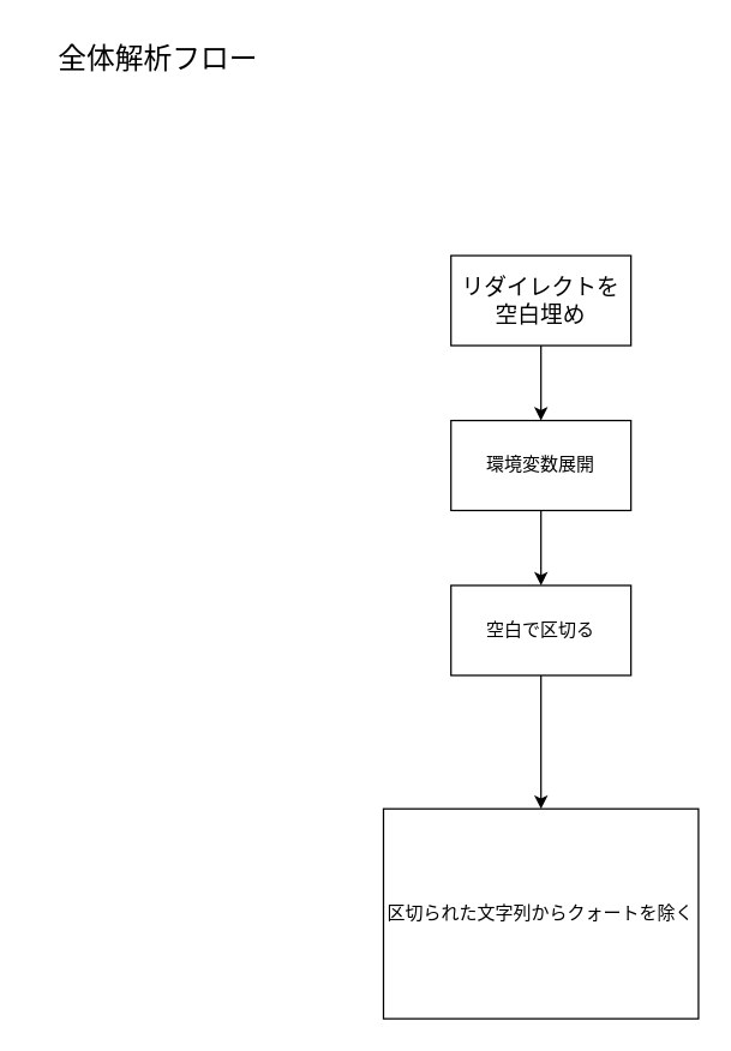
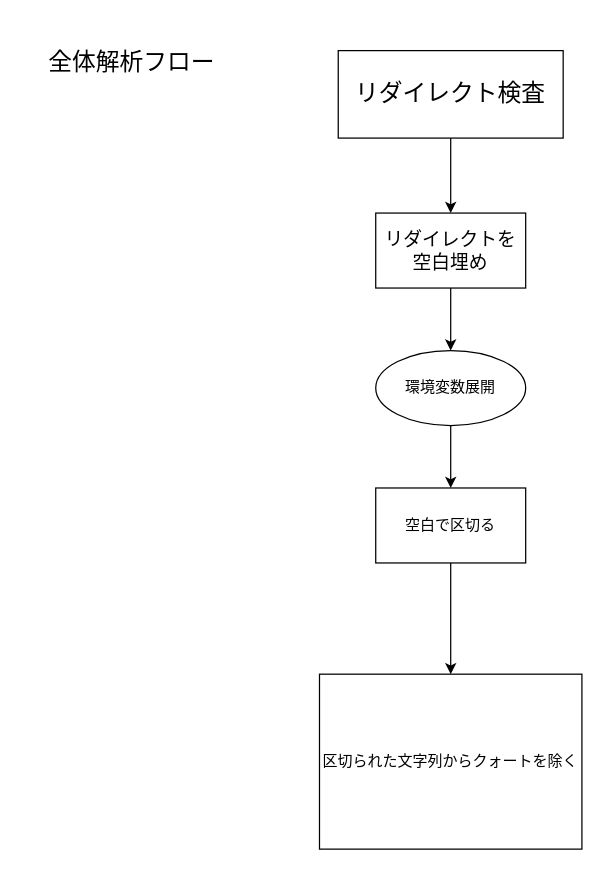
  <mxCell id="0" />
  <mxCell id="1" parent="0" />
- <mxCell id="2" value="全体解析フロー" style="text;html=1;strokeColor=none;fillColor=none;align=center;verticalAlign=middle;whiteSpace=wrap;rounded=0;fontSize=19;" parent="1" vertex="1"><mxGeometry x="20" y="10" width="170" height="60" as="geometry" /></mxCell>
+ <mxCell id="2" value="全体解析フロー" style="text;html=1;strokeColor=none;fillColor=none;align=center;verticalAlign=middle;whiteSpace=wrap;rounded=0;fontSize=19;" parent="1" vertex="1"><mxGeometry x="20" y="20" width="170" height="60" as="geometry" /></mxCell>
+ <mxCell id="3" style="edgeStyle=orthogonalEdgeStyle;rounded=0;orthogonalLoop=1;jettySize=auto;html=1;entryX=0.5;entryY=0;entryDx=0;entryDy=0;fontSize=15;" parent="1" source="4" target="6" edge="1"><mxGeometry relative="1" as="geometry" /></mxCell>
+ <mxCell id="4" value="リダイレクト検査" style="rounded=0;whiteSpace=wrap;html=1;fontSize=19;" parent="1" vertex="1"><mxGeometry x="270" y="40" width="180" height="70" as="geometry" /></mxCell>
  <mxCell id="5" style="edgeStyle=orthogonalEdgeStyle;rounded=0;orthogonalLoop=1;jettySize=auto;html=1;entryX=0.5;entryY=0;entryDx=0;entryDy=0;fontSize=12;" parent="1" source="6" target="8" edge="1"><mxGeometry relative="1" as="geometry" /></mxCell>
  <mxCell id="6" value="リダイレクトを空白埋め" style="rounded=0;whiteSpace=wrap;html=1;fontSize=15;" parent="1" vertex="1"><mxGeometry x="300" y="170" width="120" height="60" as="geometry" /></mxCell>
  <mxCell id="7" style="edgeStyle=orthogonalEdgeStyle;rounded=0;orthogonalLoop=1;jettySize=auto;html=1;entryX=0.5;entryY=0;entryDx=0;entryDy=0;fontSize=12;" parent="1" source="8" target="10" edge="1"><mxGeometry relative="1" as="geometry" /></mxCell>
- <mxCell id="8" value="環境変数展開" style="rounded=0;whiteSpace=wrap;html=1;fontSize=12;" parent="1" vertex="1"><mxGeometry x="300" y="280" width="120" height="60" as="geometry" /></mxCell>
+ <mxCell id="8" value="環境変数展開" style="ellipse;whiteSpace=wrap;html=1;fontSize=12;" parent="1" vertex="1"><mxGeometry x="300" y="280" width="120" height="60" as="geometry" /></mxCell>
  <mxCell id="9" style="edgeStyle=orthogonalEdgeStyle;rounded=0;orthogonalLoop=1;jettySize=auto;html=1;entryX=0.5;entryY=0;entryDx=0;entryDy=0;fontSize=12;" parent="1" source="10" target="11" edge="1"><mxGeometry relative="1" as="geometry" /></mxCell>
  <mxCell id="10" value="空白で区切る" style="rounded=0;whiteSpace=wrap;html=1;fontSize=12;" parent="1" vertex="1"><mxGeometry x="300" y="390" width="120" height="60" as="geometry" /></mxCell>
  <mxCell id="11" value="区切られた文字列からクォートを除く" style="rounded=0;whiteSpace=wrap;html=1;fontSize=12;" parent="1" vertex="1"><mxGeometry x="255" y="539" width="210" height="140" as="geometry" /></mxCell>
